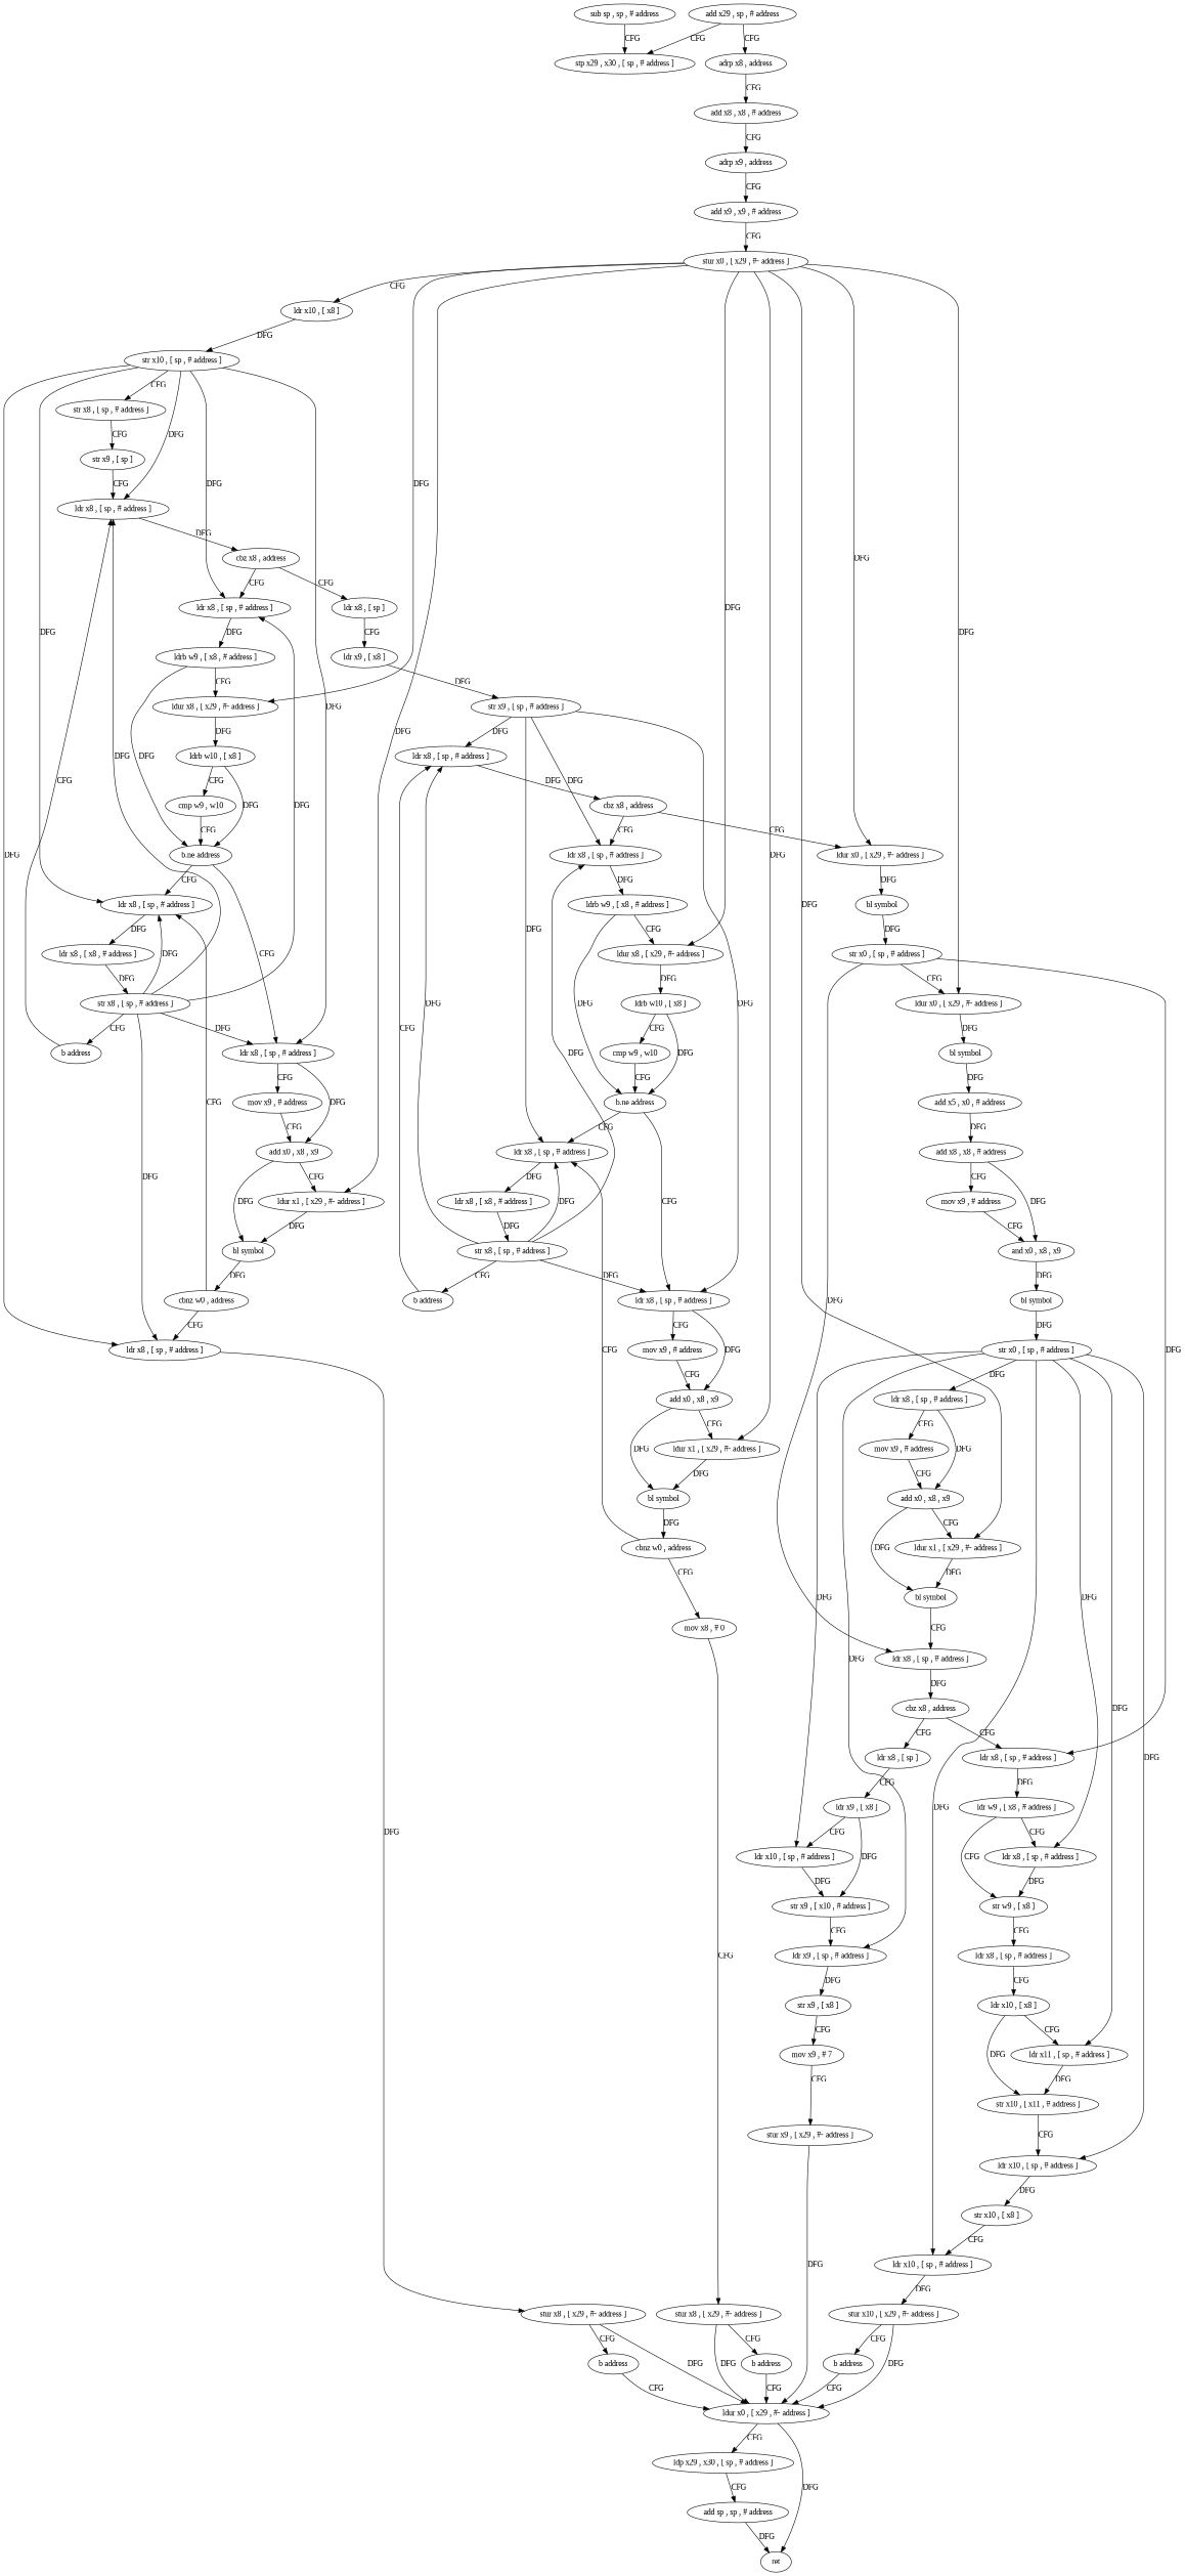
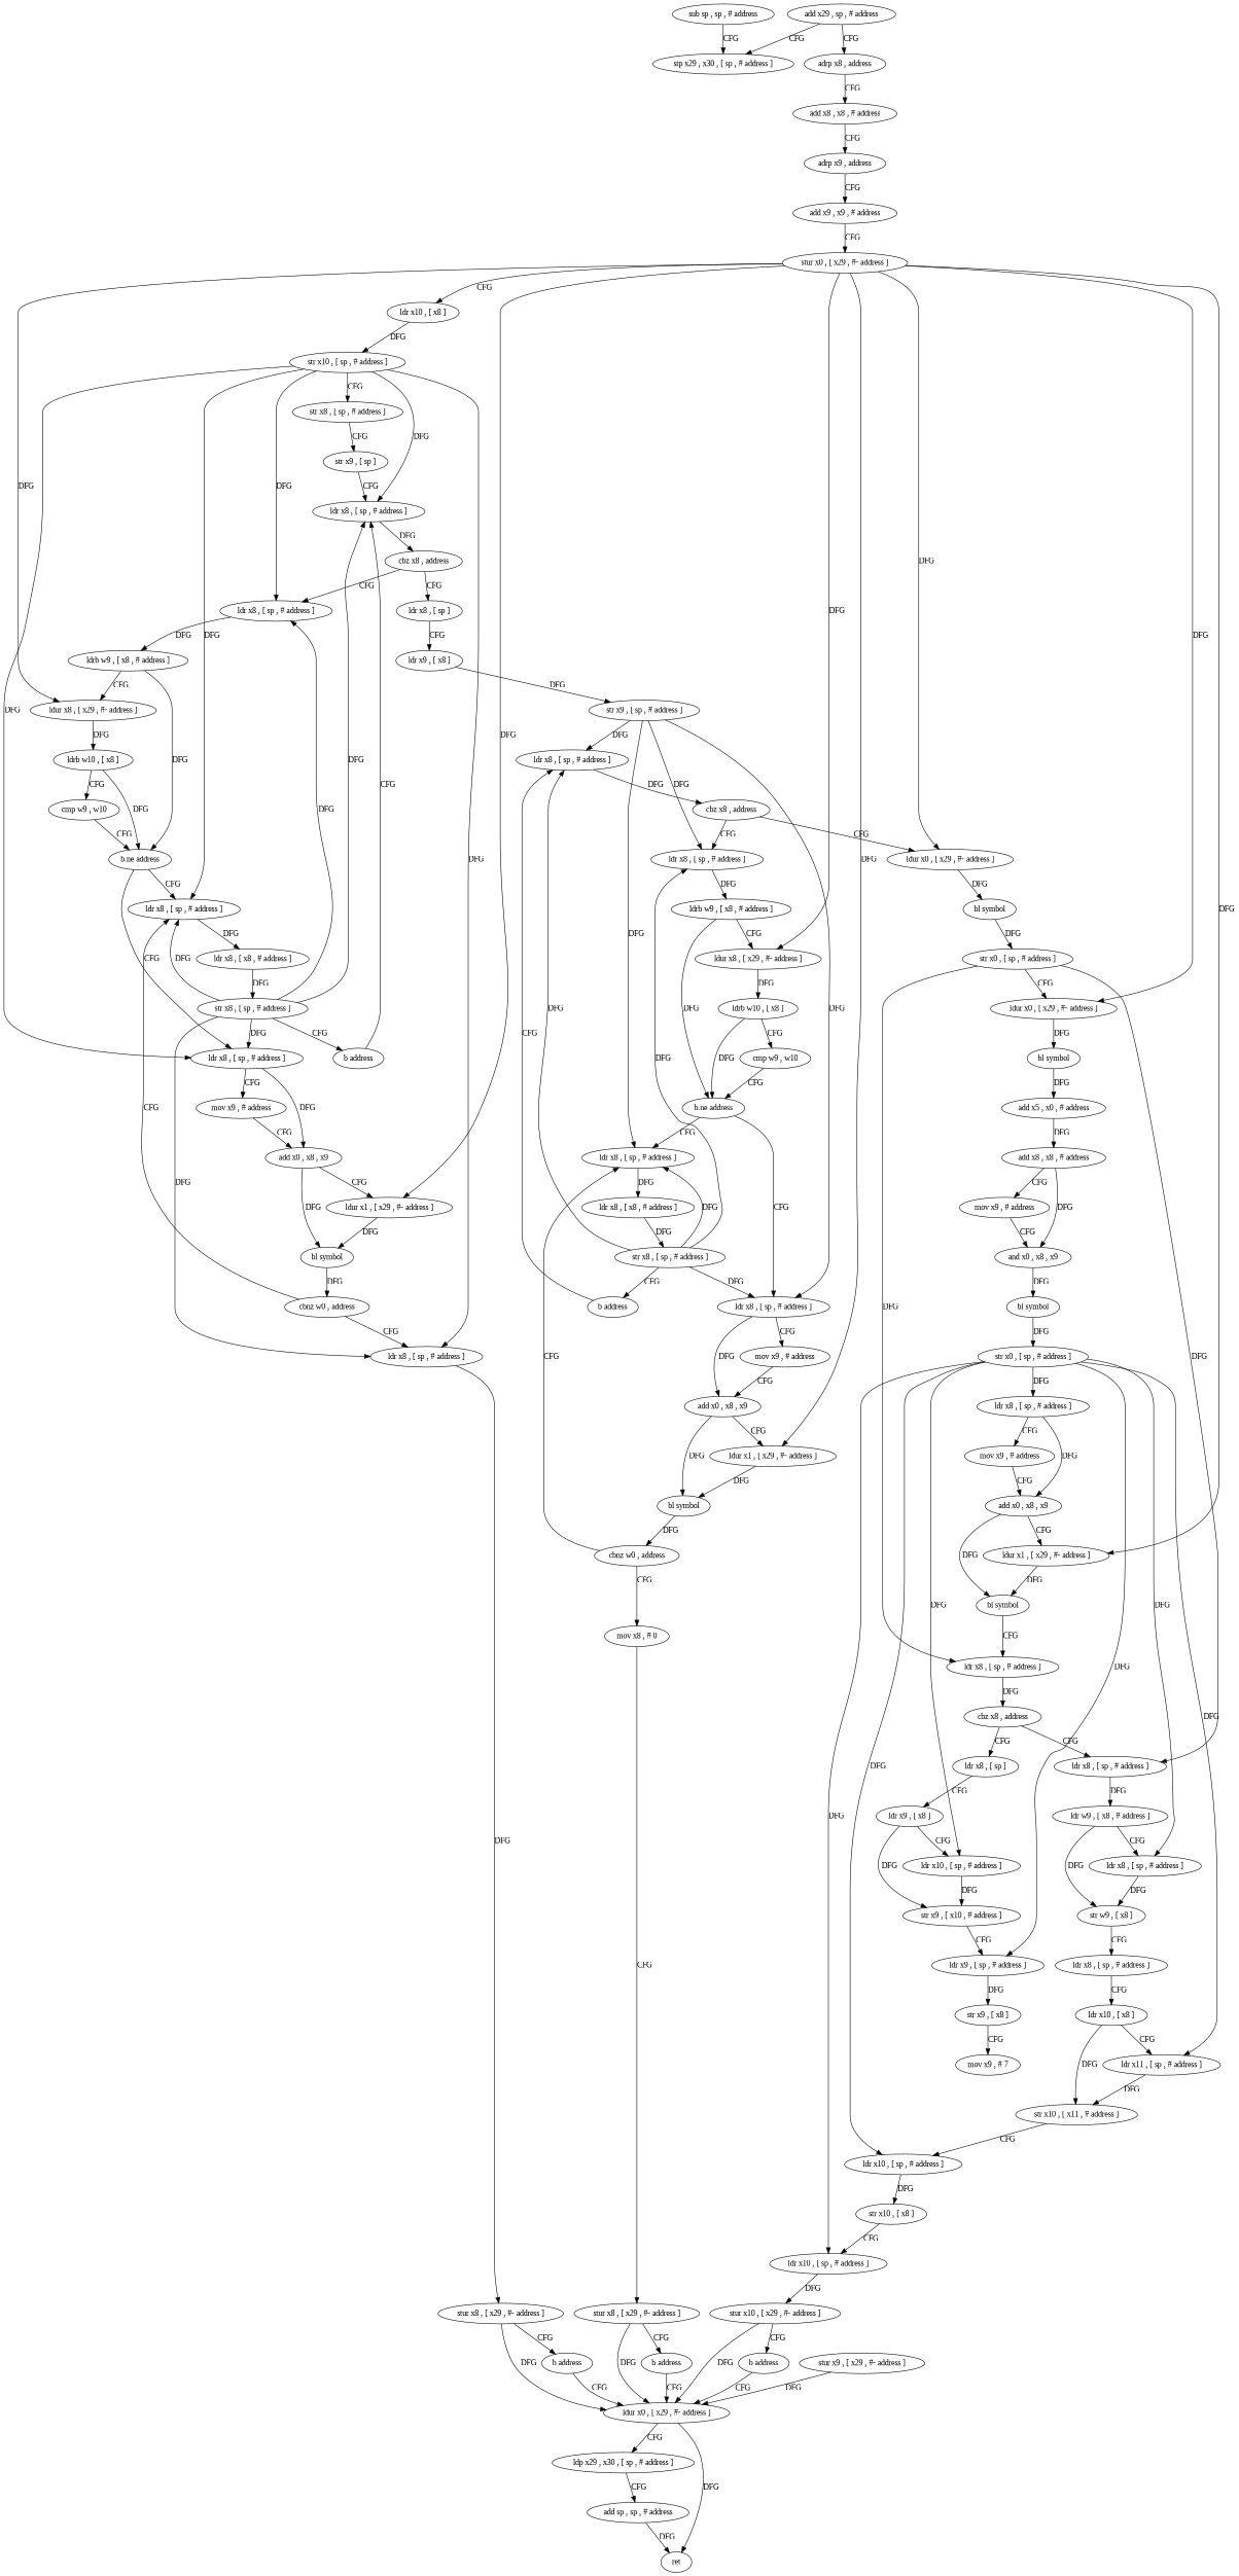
  digraph {
    fontname="Liberation Serif"
    node [fontname="Liberation Serif"]
    edge [fontname="Liberation Serif"]
    n1 [label="sub sp , sp , # address"]
    n2 [label="stp x29 , x30 , [ sp , # address ]"]
    n3 [label="add x29 , sp , # address"]
    n4 [label="adrp x8 , address"]
    n5 [label="add x8 , x8 , # address"]
    n6 [label="adrp x9 , address"]
    n7 [label="add x9 , x9 , # address"]
    n8 [label="stur x0 , [ x29 , #- address ]"]
    n9 [label="ldr x10 , [ x8 ]"]
    n10 [label="ldur x8 , [ x29 , #- address ]"]
    n11 [label="ldur x0 , [ x29 , #- address ]"]
    n12 [label="ldur x0 , [ x29 , #- address ]"]
    n13 [label="ldur x1 , [ x29 , #- address ]"]
    n14 [label="ldur x8 , [ x29 , #- address ]"]
    n15 [label="ldur x1 , [ x29 , #- address ]"]
    n16 [label="ldur x1 , [ x29 , #- address ]"]
    n17 [label="str x10 , [ sp , # address ]"]
    n18 [label="ldrb w10 , [ x8 ]"]
    n19 [label="bl symbol"]
    n20 [label="bl symbol"]
    n21 [label="bl symbol"]
    n22 [label="ldrb w10 , [ x8 ]"]
    n23 [label="bl symbol"]
    n24 [label="bl symbol"]
    n25 [label="str x8 , [ sp , # address ]"]
    n26 [label="ldr x8 , [ sp , # address ]"]
    n27 [label="ldr x8 , [ sp , # address ]"]
    n28 [label="ldr x8 , [ sp , # address ]"]
    n29 [label="ldr x8 , [ sp , # address ]"]
    n30 [label="ldr x8 , [ sp , # address ]"]
    n31 [label="str x9 , [ sp ]"]
    n32 [label="cbz x8 , address"]
    n33 [label="ldrb w9 , [ x8 , # address ]"]
    n34 [label="ldr x8 , [ x8 , # address ]"]
    n35 [label="mov x9 , # address"]
    n36 [label="add x0 , x8 , x9"]
    n37 [label="stur x8 , [ x29 , #- address ]"]
    n38 [label="ldr x8 , [ sp ]"]
    n39 [label="ldr x9 , [ x8 ]"]
    n40 [label="str x9 , [ sp , # address ]"]
    n41 [label="ldr x8 , [ sp , # address ]"]
    n42 [label="ldr x8 , [ sp , # address ]"]
    n43 [label="ldr x8 , [ sp , # address ]"]
    n44 [label="ldr x8 , [ sp , # address ]"]
    n45 [label="cbz x8 , address"]
    n46 [label="ldrb w9 , [ x8 , # address ]"]
    n47 [label="ldr x8 , [ x8 , # address ]"]
    n48 [label="mov x9 , # address"]
    n49 [label="add x0 , x8 , x9"]
    n50 [label="b.ne address"]
    n51 [label="cmp w9 , w10"]
    n52 [label="str x8 , [ sp , # address ]"]
    n53 [label="str x0 , [ sp , # address ]"]
    n54 [label="ldr x8 , [ sp , # address ]"]
    n55 [label="ldr x8 , [ sp , # address ]"]
    n56 [label="cbz x8 , address"]
    n57 [label="ldr w9 , [ x8 , # address ]"]
    n58 [label="add x5 , x0 , # address"]
    n59 [label="add x8 , x8 , # address"]
    n60 [label="mov x9 , # address"]
    n61 [label="and x0 , x8 , x9"]
    n62 [label="bl symbol"]
    n63 [label="str x0 , [ sp , # address ]"]
    n64 [label="ldr x8 , [ sp , # address ]"]
    n65 [label="ldr x10 , [ sp , # address ]"]
    n66 [label="ldr x9 , [ sp , # address ]"]
    n67 [label="ldr x8 , [ sp , # address ]"]
    n68 [label="ldr x11 , [ sp , # address ]"]
    n69 [label="ldr x10 , [ sp , # address ]"]
    n70 [label="ldr x10 , [ sp , # address ]"]
    n71 [label="mov x9 , # address"]
    n72 [label="add x0 , x8 , x9"]
    n73 [label="str x9 , [ x10 , # address ]"]
    n74 [label="str x9 , [ x8 ]"]
    n75 [label="str w9 , [ x8 ]"]
    n76 [label="str x10 , [ x11 , # address ]"]
    n77 [label="str x10 , [ x8 ]"]
    n78 [label="stur x10 , [ x29 , #- address ]"]
    n79 [label="ldr x8 , [ sp ]"]
    n80 [label="ldr x9 , [ x8 ]"]
    n81 [label="b.ne address"]
    n82 [label="cmp w9 , w10"]
    n83 [label="str x8 , [ sp , # address ]"]
    n84 [label="b address"]
    n85 [label="cbnz w0 , address"]
    n86 [label="ldur x0 , [ x29 , #- address ]"]
    n87 [label="b address"]
    n88 [label="mov x9 , # 7"]
    n89 [label="stur x9 , [ x29 , #- address ]"]
    n90 [label="ldp x29 , x30 , [ sp , # address ]"]
    n91 [label=ret]
    n92 [label="add sp , sp , # address"]
    n93 [label="ldr x8 , [ sp , # address ]"]
    n94 [label="ldr x10 , [ x8 ]"]
    n95 [label="b address"]
    n96 [label="b address"]
    n97 [label="cbnz w0 , address"]
    n98 [label="mov x8 , # 0"]
    n99 [label="stur x8 , [ x29 , #- address ]"]
    n100 [label="b address"]
    n1 -> n2 [label=CFG]
    n3 -> n2 [label=CFG]
    n3 -> n4 [label=CFG]
    n4 -> n5 [label=CFG]
    n5 -> n6 [label=CFG]
    n6 -> n7 [label=CFG]
    n7 -> n8 [label=CFG]
    n8 -> n9 [label=CFG]
    n8 -> n10 [label=DFG]
    n8 -> n11 [label=DFG]
    n8 -> n12 [label=DFG]
    n8 -> n13 [label=DFG]
    n8 -> n14 [label=DFG]
    n8 -> n15 [label=DFG]
    n8 -> n16 [label=DFG]
    n9 -> n17 [label=DFG]
    n10 -> n18 [label=DFG]
    n11 -> n19 [label=DFG]
    n12 -> n20 [label=DFG]
    n13 -> n21 [label=DFG]
    n14 -> n22 [label=DFG]
    n15 -> n23 [label=DFG]
    n16 -> n24 [label=DFG]
    n17 -> n25 [label=CFG]
    n17 -> n26 [label=DFG]
    n17 -> n27 [label=DFG]
    n17 -> n28 [label=DFG]
    n17 -> n29 [label=DFG]
    n17 -> n30 [label=DFG]
    n18 -> n50 [label=DFG]
    n18 -> n51 [label=CFG]
    n19 -> n53 [label=DFG]
    n20 -> n58 [label=DFG]
    n21 -> n54 [label=CFG]
    n22 -> n81 [label=DFG]
    n22 -> n82 [label=CFG]
    n23 -> n85 [label=DFG]
    n24 -> n97 [label=DFG]
    n25 -> n31 [label=CFG]
    n26 -> n32 [label=DFG]
    n27 -> n33 [label=DFG]
    n28 -> n34 [label=DFG]
    n29 -> n35 [label=CFG]
    n29 -> n36 [label=DFG]
    n30 -> n37 [label=DFG]
    n31 -> n26 [label=CFG]
    n32 -> n27 [label=CFG]
    n32 -> n38 [label=CFG]
    n33 -> n10 [label=CFG]
    n33 -> n50 [label=DFG]
    n34 -> n52 [label=DFG]
    n35 -> n36 [label=CFG]
    n36 -> n15 [label=CFG]
    n36 -> n23 [label=DFG]
    n37 -> n86 [label=DFG]
    n37 -> n87 [label=CFG]
    n38 -> n39 [label=CFG]
    n39 -> n40 [label=DFG]
    n40 -> n41 [label=DFG]
    n40 -> n42 [label=DFG]
    n40 -> n43 [label=DFG]
    n40 -> n44 [label=DFG]
    n41 -> n45 [label=DFG]
    n42 -> n46 [label=DFG]
    n43 -> n47 [label=DFG]
    n44 -> n48 [label=CFG]
    n44 -> n49 [label=DFG]
    n45 -> n11 [label=CFG]
    n45 -> n42 [label=CFG]
    n46 -> n14 [label=CFG]
    n46 -> n81 [label=DFG]
    n47 -> n83 [label=DFG]
    n48 -> n49 [label=CFG]
    n49 -> n16 [label=CFG]
    n49 -> n24 [label=DFG]
    n50 -> n28 [label=CFG]
    n50 -> n29 [label=CFG]
    n51 -> n50 [label=CFG]
    n52 -> n26 [label=DFG]
    n52 -> n27 [label=DFG]
    n52 -> n28 [label=DFG]
    n52 -> n29 [label=DFG]
    n52 -> n30 [label=DFG]
    n52 -> n84 [label=CFG]
    n53 -> n12 [label=CFG]
    n53 -> n54 [label=DFG]
    n53 -> n55 [label=DFG]
    n54 -> n56 [label=DFG]
    n55 -> n57 [label=DFG]
    n56 -> n55 [label=CFG]
    n56 -> n79 [label=CFG]
    n57 -> n67 [label=CFG]
-   n57 -> n75 [label=CFG]
+   n57 -> n75 [label=DFG]
    n58 -> n59 [label=DFG]
    n59 -> n60 [label=CFG]
    n59 -> n61 [label=DFG]
    n60 -> n61 [label=CFG]
    n61 -> n62 [label=DFG]
    n62 -> n63 [label=DFG]
    n63 -> n64 [label=DFG]
    n63 -> n65 [label=DFG]
    n63 -> n66 [label=DFG]
    n63 -> n67 [label=DFG]
    n63 -> n68 [label=DFG]
    n63 -> n69 [label=DFG]
    n63 -> n70 [label=DFG]
    n64 -> n71 [label=CFG]
    n64 -> n72 [label=DFG]
    n65 -> n73 [label=DFG]
    n66 -> n74 [label=DFG]
    n67 -> n75 [label=DFG]
    n68 -> n76 [label=DFG]
    n69 -> n77 [label=DFG]
    n70 -> n78 [label=DFG]
    n71 -> n72 [label=CFG]
    n72 -> n13 [label=CFG]
    n72 -> n21 [label=DFG]
    n73 -> n66 [label=CFG]
    n74 -> n88 [label=CFG]
    n75 -> n93 [label=CFG]
    n76 -> n69 [label=CFG]
    n77 -> n70 [label=CFG]
    n78 -> n86 [label=DFG]
    n78 -> n95 [label=CFG]
    n79 -> n80 [label=CFG]
    n80 -> n65 [label=CFG]
    n80 -> n73 [label=DFG]
    n81 -> n43 [label=CFG]
    n81 -> n44 [label=CFG]
    n82 -> n81 [label=CFG]
    n83 -> n41 [label=DFG]
    n83 -> n42 [label=DFG]
    n83 -> n43 [label=DFG]
    n83 -> n44 [label=DFG]
    n83 -> n96 [label=CFG]
    n84 -> n26 [label=CFG]
    n85 -> n28 [label=CFG]
    n85 -> n30 [label=CFG]
    n86 -> n90 [label=CFG]
    n86 -> n91 [label=DFG]
    n87 -> n86 [label=CFG]
-   n88 -> n89 [label=CFG]
    n89 -> n86 [label=DFG]
    n90 -> n92 [label=CFG]
    n92 -> n91 [label=DFG]
    n93 -> n94 [label=CFG]
    n94 -> n68 [label=CFG]
    n94 -> n76 [label=DFG]
    n95 -> n86 [label=CFG]
    n96 -> n41 [label=CFG]
    n97 -> n43 [label=CFG]
    n97 -> n98 [label=CFG]
    n98 -> n99 [label=CFG]
    n99 -> n86 [label=DFG]
    n99 -> n100 [label=CFG]
    n100 -> n86 [label=CFG]
  }
